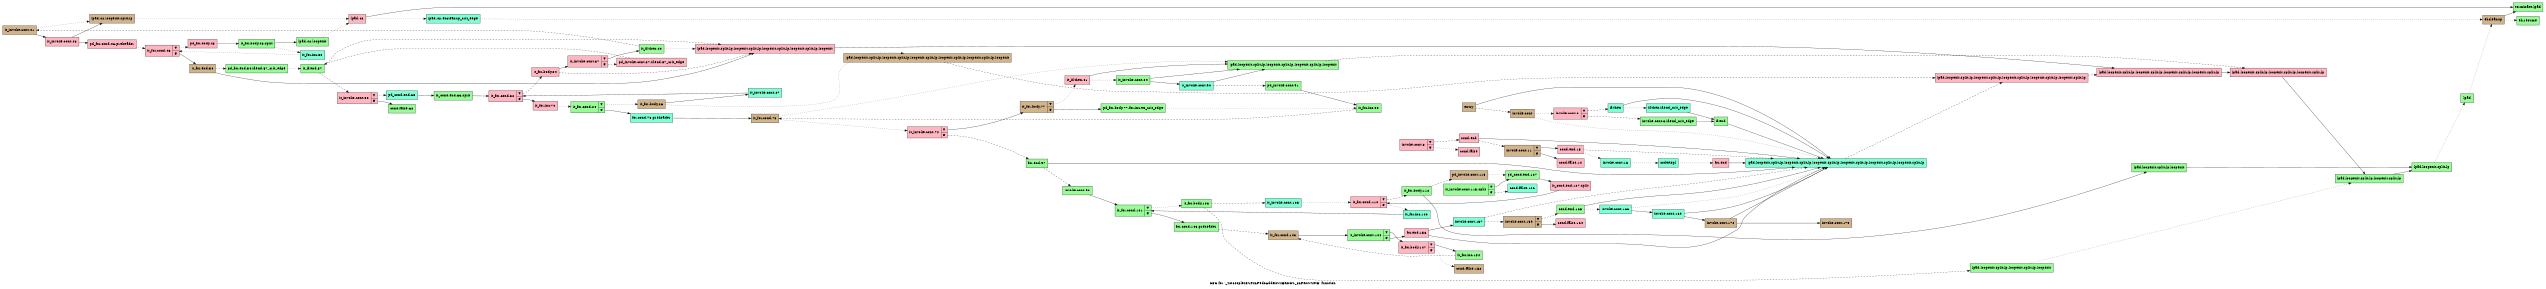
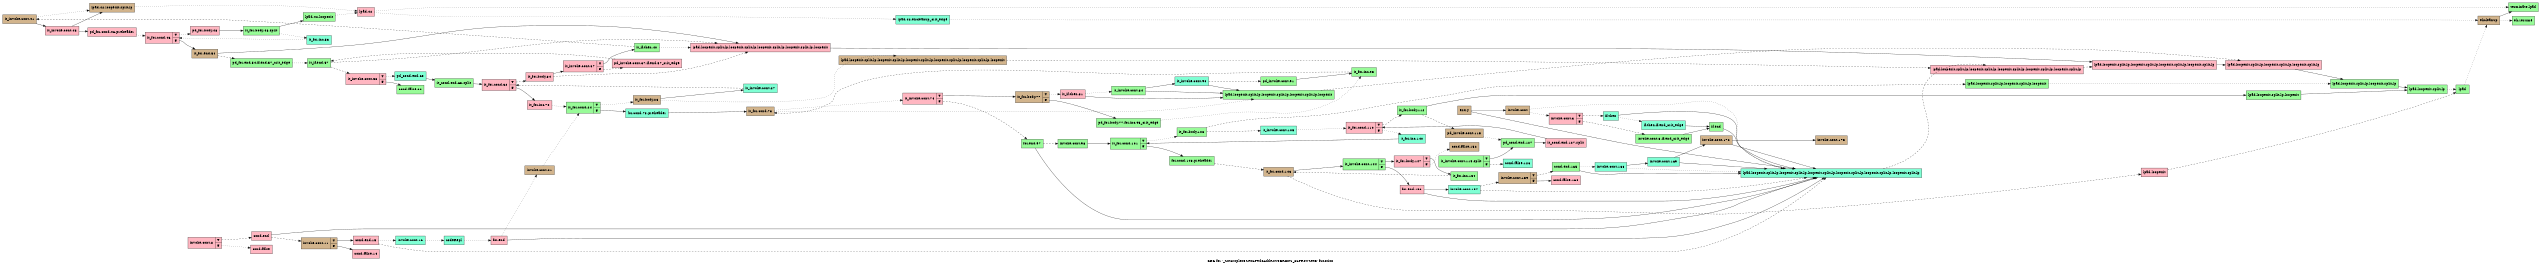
  digraph {
    label="CFG for '_ZN6soplex5SPxLP9doAddRowsERKNS_8LPRowSetE' function"
    rankdir=LR
    node [fillcolor=palegreen shape=record style=filled]
    edge [style=solid]
    n1 [fillcolor=tan label="{entry}"]
    n2 [fillcolor=tan label="{invoke.cont}"]
    n3 [fillcolor=aquamarine label="{lpad.loopexit.split-lp.loopexit.split-lp.loopexit.split-lp.loopexit.split-lp.loopexit.split-lp.loopexit.split-lp}"]
    n4 [fillcolor=lightpink label="{invoke.cont.3|{<s0>T|<s1>F}}"]
    n5 [fillcolor=lightpink label="{lpad.loopexit.split-lp.loopexit.split-lp.loopexit.split-lp.loopexit.split-lp.loopexit.split-lp}"]
    n6 [fillcolor=aquamarine label="{if.then}"]
    n7 [label="{invoke.cont.3.if.end_crit_edge}"]
    n8 [fillcolor=lightpink label="{lpad.loopexit.split-lp.loopexit.split-lp.loopexit.split-lp.loopexit.split-lp}"]
    n9 [fillcolor=aquamarine label="{if.then.if.end_crit_edge}"]
    n10 [label="{if.end}"]
    n11 [fillcolor=lightpink label="{invoke.cont.8|{<s0>T|<s1>F}}"]
    n12 [fillcolor=lightpink label="{cond.end}"]
    n13 [fillcolor=lightpink label="{cond.false}"]
+   n14 [fillcolor=lightpink label="{lpad.loopexit}"]
    n15 [label="{lpad}"]
    n16 [fillcolor=tan label="{ehcleanup}"]
    n17 [label="{terminate.lpad}"]
    n18 [label="{eh.resume}"]
    n19 [label="{lpad.loopexit.split-lp.loopexit}"]
    n20 [label="{lpad.loopexit.split-lp}"]
    n21 [label="{lpad.loopexit.split-lp.loopexit.split-lp.loopexit}"]
    n22 [label="{lpad.loopexit.split-lp.loopexit.split-lp}"]
    n23 [label="{lpad.loopexit.split-lp.loopexit.split-lp.loopexit.split-lp.loopexit}"]
    n24 [fillcolor=lightpink label="{lpad.loopexit.split-lp.loopexit.split-lp.loopexit.split-lp}"]
    n25 [fillcolor=lightpink label="{lpad.loopexit.split-lp.loopexit.split-lp.loopexit.split-lp.loopexit.split-lp.loopexit}"]
    n26 [fillcolor=tan label="{lpad.loopexit.split-lp.loopexit.split-lp.loopexit.split-lp.loopexit.split-lp.loopexit.split-lp.loopexit}"]
    n27 [fillcolor=tan label="{invoke.cont.11|{<s0>T|<s1>F}}"]
    n28 [fillcolor=lightpink label="{cond.end.15}"]
    n29 [fillcolor=lightpink label="{cond.false.14}"]
    n30 [fillcolor=aquamarine label="{invoke.cont.16}"]
    n31 [fillcolor=aquamarine label="{codeRepl}"]
    n32 [fillcolor=lightpink label="{for.end}"]
+   n33 [fillcolor=tan label="{invoke.cont.21}"]
    n34 [label="{it_for.cond.24|{<s0>T|<s1>F}}"]
    n35 [fillcolor=tan label="{it_for.body.26}"]
    n36 [fillcolor=aquamarine label="{for.cond.73.preheader}"]
    n37 [fillcolor=aquamarine label="{it_invoke.cont.27}"]
    n38 [fillcolor=tan label="{it_for.cond.73}"]
    n39 [fillcolor=lightpink label="{it_for.cond.32|{<s0>T|<s1>F}}"]
    n40 [fillcolor=lightpink label="{it_invoke.cont.74|{<s0>T|<s1>F}}"]
    n41 [fillcolor=tan label="{it_for.body.77|{<s0>T|<s1>F}}"]
    n42 [label="{for.end.97}"]
    n43 [fillcolor=lightpink label="{it_for.body.34}"]
    n44 [fillcolor=lightpink label="{it_for.inc.70}"]
    n45 [fillcolor=lightpink label="{it_invoke.cont.37|{<s0>T|<s1>F}}"]
    n46 [label="{it_if.then.40}"]
    n47 [fillcolor=lightpink label="{pd_invoke.cont.37.if.end.57_crit_edge}"]
    n48 [fillcolor=tan label="{it_invoke.cont.41}"]
    n49 [label="{it_if.end.57}"]
    n50 [fillcolor=lightpink label="{it_invoke.cont.43}"]
    n51 [fillcolor=tan label="{lpad.42.loopexit.split-lp}"]
    n52 [fillcolor=lightpink label="{it_invoke.cont.58|{<s0>T|<s1>F}}"]
    n53 [fillcolor=aquamarine label="{pd_cond.end.63}"]
    n54 [label="{cond.false.62}"]
    n55 [fillcolor=lightpink label="{pd_for.cond.46.preheader}"]
    n56 [fillcolor=lightpink label="{lpad.42}"]
    n57 [fillcolor=lightpink label="{it_for.cond.46|{<s0>T|<s1>F}}"]
    n58 [fillcolor=aquamarine label="{lpad.42.ehcleanup_crit_edge}"]
    n59 [fillcolor=lightpink label="{pd_for.body.48}"]
    n60 [fillcolor=tan label="{it_for.end.54}"]
    n61 [label="{it_for.body.48.split}"]
    n62 [label="{pd_for.end.54.if.end.57_crit_edge}"]
    n63 [fillcolor=aquamarine label="{it_for.inc.53}"]
    n64 [label="{lpad.42.loopexit}"]
    n65 [label="{it_cond.end.63.split}"]
    n66 [fillcolor=lightpink label="{it_if.then.81}"]
    n67 [label="{pd_for.body.77.for.inc.95_crit_edge}"]
    n68 [label="{invoke.cont.98}"]
    n69 [label="{it_invoke.cont.84}"]
    n70 [label="{it_for.inc.95}"]
    n71 [label="{it_for.cond.101|{<s0>T|<s1>F}}"]
    n72 [fillcolor=aquamarine label="{it_invoke.cont.90}"]
    n73 [label="{pd_invoke.cont.91}"]
    n74 [label="{it_for.body.103}"]
    n75 [label="{for.cond.143.preheader}"]
    n76 [fillcolor=aquamarine label="{it_invoke.cont.105}"]
    n77 [fillcolor=tan label="{it_for.cond.143}"]
    n78 [fillcolor=lightpink label="{it_for.cond.110|{<s0>T|<s1>F}}"]
    n79 [label="{it_invoke.cont.144|{<s0>T|<s1>F}}"]
    n80 [fillcolor=lightpink label="{it_for.body.147|{<s0>T|<s1>F}}"]
    n81 [fillcolor=lightpink label="{for.end.156}"]
    n82 [label="{it_for.body.112}"]
    n83 [fillcolor=aquamarine label="{it_for.inc.140}"]
    n84 [fillcolor=tan label="{pd_invoke.cont.115}"]
    n85 [label="{pd_cond.end.127}"]
    n86 [label="{it_invoke.cont.115.split|{<s0>T|<s1>F}}"]
    n87 [fillcolor=aquamarine label="{cond.false.126}"]
    n88 [fillcolor=lightpink label="{it_cond.end.127.split}"]
    n89 [label="{it_for.inc.154}"]
    n90 [fillcolor=tan label="{cond.false.152}"]
    n91 [fillcolor=aquamarine label="{invoke.cont.157}"]
    n92 [fillcolor=tan label="{invoke.cont.159|{<s0>T|<s1>F}}"]
    n93 [label="{cond.end.165}"]
    n94 [fillcolor=lightpink label="{cond.false.164}"]
    n95 [fillcolor=aquamarine label="{invoke.cont.166}"]
    n96 [fillcolor=aquamarine label="{invoke.cont.169}"]
    n97 [fillcolor=tan label="{invoke.cont.172}"]
    n98 [fillcolor=tan label="{invoke.cont.175}"]
-   n1 -> n2 [style=dashed]
+   n1 -> n2
    n1 -> n3
    n2 -> n3 [style=dotted]
    n2 -> n4 [style=dotted]
    n3 -> n5 [style=dashed]
    n4 -> n6 [style=dashed tailport=s0]
    n4 -> n7 [style=dashed tailport=s1]
    n5 -> n8 [style=dashed]
    n6 -> n3
    n6 -> n9 [style=dotted]
    n7 -> n10
    n8 -> n24
    n9 -> n10
    n10 -> n3
    n11 -> n12 [style=dashed tailport=s0]
    n11 -> n13 [style=dotted tailport=s1]
    n12 -> n3
    n12 -> n27 [style=dashed]
+   n14 -> n15 [style=dashed]
    n15 -> n16 [style=dotted]
    n16 -> n17
    n16 -> n18 [style=dotted]
    n19 -> n20
    n20 -> n15 [style=dotted]
    n21 -> n22 [style=dotted]
    n22 -> n20
    n23 -> n24 [style=dashed]
    n24 -> n22
    n25 -> n8
    n26 -> n5 [style=dashed]
    n27 -> n28 [tailport=s0]
    n27 -> n29 [tailport=s1]
    n28 -> n3 [style=dashed]
    n28 -> n30 [style=dotted]
    n30 -> n31 [style=dotted]
    n31 -> n32 [style=dotted]
    n32 -> n3
+   n32 -> n33 [style=dotted]
+   n33 -> n34 [style=dotted]
    n34 -> n35 [style=dotted tailport=s0]
    n34 -> n36 [tailport=s1]
    n35 -> n26 [style=dotted]
    n35 -> n37
    n36 -> n38
-   n37 -> n39
+   n37 -> n39 [style=dashed]
    n38 -> n23 [style=dotted]
    n38 -> n40 [style=dotted]
    n39 -> n43 [style=dashed tailport=s0]
    n39 -> n44 [tailport=s1]
    n40 -> n41 [tailport=s0]
    n40 -> n42 [style=dashed tailport=s1]
    n41 -> n66 [style=dotted tailport=s0]
    n41 -> n67 [tailport=s1]
    n42 -> n3
    n42 -> n68 [style=dashed]
    n43 -> n25 [style=dashed]
    n43 -> n45
    n44 -> n34 [style=dotted]
    n45 -> n46 [tailport=s0]
    n45 -> n47 [style=dashed tailport=s1]
    n46 -> n25 [style=dotted]
    n46 -> n48 [style=dashed]
    n47 -> n49 [style=dashed]
    n48 -> n50
    n48 -> n51 [style=dotted]
    n49 -> n25 [style=dashed]
    n49 -> n52 [style=dashed]
    n50 -> n51
    n50 -> n55
    n51 -> n56 [style=dotted]
    n52 -> n53 [style=dotted tailport=s0]
    n52 -> n54 [tailport=s1]
    n53 -> n65
    n55 -> n57 [style=dotted]
-   n56 -> n17
+   n56 -> n17 [style=dotted]
    n56 -> n58 [style=dotted]
    n57 -> n59 [style=dotted tailport=s0]
    n57 -> n60 [tailport=s1]
    n58 -> n16 [style=dotted]
    n59 -> n61
    n60 -> n25
    n60 -> n62 [style=dashed]
    n61 -> n63 [style=dotted]
    n61 -> n64
    n62 -> n49 [style=dotted]
    n63 -> n57 [style=dotted]
    n64 -> n56 [style=dotted]
    n65 -> n39
    n66 -> n23
    n66 -> n69 [style=dotted]
    n67 -> n70 [style=dotted]
    n68 -> n71
    n69 -> n23
    n69 -> n72
    n70 -> n38 [style=dashed]
    n71 -> n74 [style=dotted tailport=s0]
    n71 -> n75 [tailport=s1]
    n72 -> n23
    n72 -> n73 [style=dashed]
    n73 -> n70
    n74 -> n21 [style=dashed]
    n74 -> n76 [style=dashed]
    n75 -> n77 [style=dashed]
    n76 -> n78 [style=dotted]
+   n77 -> n14 [style=dashed]
    n77 -> n79
    n78 -> n82 [style=dashed tailport=s0]
    n78 -> n83 [style=dotted tailport=s1]
    n79 -> n80 [tailport=s0]
    n79 -> n81 [tailport=s1]
    n80 -> n89 [tailport=s0]
    n80 -> n90 [style=dotted tailport=s1]
    n81 -> n3
    n81 -> n91
    n82 -> n19
    n82 -> n84 [style=dashed]
    n83 -> n71
    n84 -> n85 [style=dotted]
    n85 -> n88
    n86 -> n85 [tailport=s0]
    n86 -> n87 [style=dashed tailport=s1]
    n88 -> n78
    n89 -> n77 [style=dashed]
    n91 -> n3 [style=dashed]
    n91 -> n92 [style=dashed]
    n92 -> n93 [style=dashed tailport=s0]
    n92 -> n94 [tailport=s1]
    n93 -> n3
    n93 -> n95 [style=dotted]
    n95 -> n3 [style=dotted]
    n95 -> n96
    n96 -> n3
    n96 -> n97
    n97 -> n3
    n97 -> n98
  }
